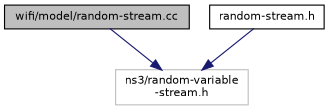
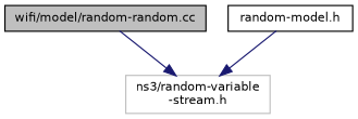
  digraph {
    node [color=black fillcolor=white fontname=Helvetica fontsize=10 shape=record style=filled]
    edge [color=midnightblue fontname=Helvetica fontsize=10 labelfontname=Helvetica labelfontsize=10 style=solid]
-   n1 [fillcolor=grey75 fontcolor=black height=0.2 label="wifi/model/random-stream.cc" width=0.4]
+   n1 [fillcolor=grey75 fontcolor=black height=0.2 label="wifi/model/random-random.cc" width=0.4]
    n2 [color=grey75 height=0.2 label="ns3/random-variable\l-stream.h" width=0.4]
-   n3 [height=0.2 label="random-stream.h" width=0.4]
+   n3 [height=0.2 label="random-model.h" width=0.4]
    n1 -> n2
    n3 -> n2
  }
